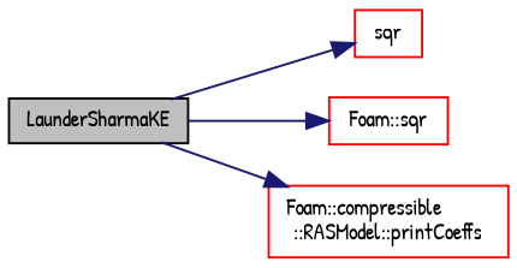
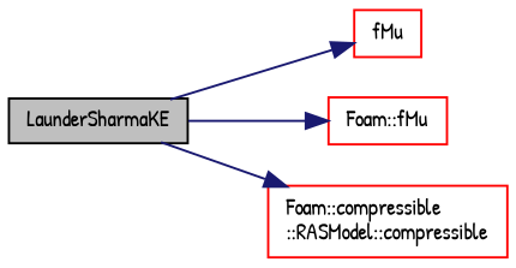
  digraph {
    fontname="Patrick Hand"
    rankdir=LR
    node [color=red fontname="Patrick Hand" fontsize=10 shape=record]
    edge [color=midnightblue fontname="Patrick Hand" fontsize=10 labelfontname=FreeSans labelfontsize=10 style=solid]
    n1 [color=black fillcolor=grey75 fontcolor=black height=0.2 label=LaunderSharmaKE style=filled width=0.4]
-   n2 [height=0.2 label=sqr width=0.4]
-   n3 [height=0.2 label="Foam::sqr" width=0.4]
-   n4 [height=0.2 label="Foam::compressible\l::RASModel::printCoeffs" width=0.4]
+   n2 [height=0.2 label=fMu width=0.4]
+   n3 [height=0.2 label="Foam::fMu" width=0.4]
+   n4 [height=0.2 label="Foam::compressible\l::RASModel::compressible" width=0.4]
    n1 -> n2
    n1 -> n3
    n1 -> n4
  }
